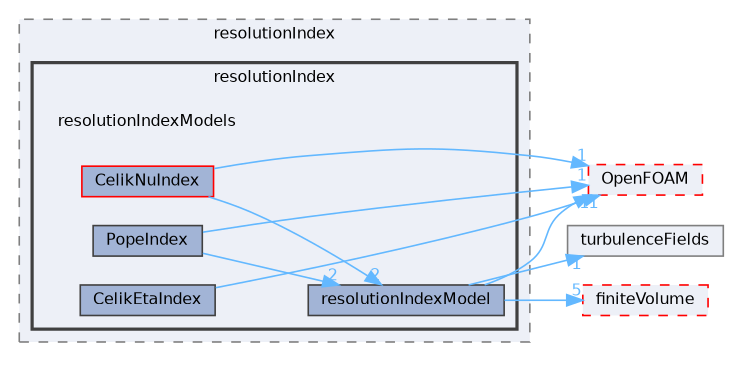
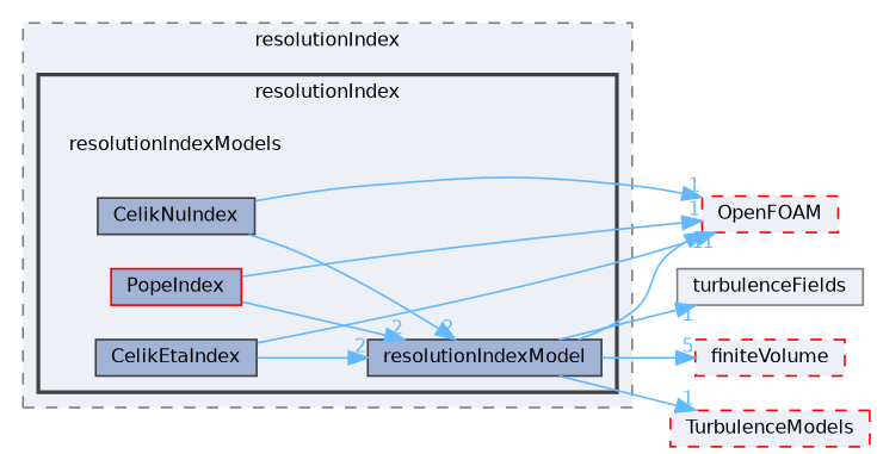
  digraph {
    compound=true
    rankdir=LR
    node [fontname=Helvetica fontsize=10 shape=box color=grey25 fillcolor="#a2b4d6" style=filled]
    edge [color=steelblue1 fontcolor=steelblue1 fontname=Helvetica fontsize=10 headlabel=1 labeldistance=1.5 labelfontname=Helvetica labelfontsize=10]
    n1 [height=0.2 label=resolutionIndexModels shape=plaintext width=0.4 color="" fillcolor="" style=""]
    n2 [height=0.2 label=CelikEtaIndex width=0.4]
-   n3 [color=red height=0.2 label=CelikNuIndex width=0.4]
-   n4 [height=0.2 label=PopeIndex width=0.4]
+   n3 [height=0.2 label=CelikNuIndex width=0.4]
+   n4 [color=red height=0.2 label=PopeIndex width=0.4]
    n5 [height=0.2 label=resolutionIndexModel width=0.4]
    n6 [color=red fillcolor="#edf0f7" height=0.2 label=OpenFOAM style="filled,dashed" width=0.4]
+   n7 [color=red fillcolor="#edf0f7" height=0.2 label=TurbulenceModels style="filled,dashed" width=0.4]
    n8 [color=grey50 fillcolor="#edf0f7" height=0.2 label=turbulenceFields width=0.4]
    n9 [color=red fillcolor="#edf0f7" height=0.2 label=finiteVolume style="filled,dashed" width=0.4]
    subgraph cluster_1 {
      bgcolor="#edf0f7"
      fontname=Helvetica
      fontsize=10
      label=resolutionIndex
      pencolor=grey50
      style="filled,dashed"
      subgraph cluster_2 {
        bgcolor="#edf0f7"
        fontname=Helvetica
        fontsize=10
        pencolor=grey25
        style="filled,bold"
        n1
        n2
        n3
        n4
        n5
      }
    }
+   n2 -> n5 [headlabel=2]
    n2 -> n6
    n3 -> n5 [headlabel=2]
    n3 -> n6
    n4 -> n5 [headlabel=2]
    n4 -> n6
    n5 -> n6
+   n5 -> n7
    n5 -> n8
    n5 -> n9 [headlabel=5]
  }
